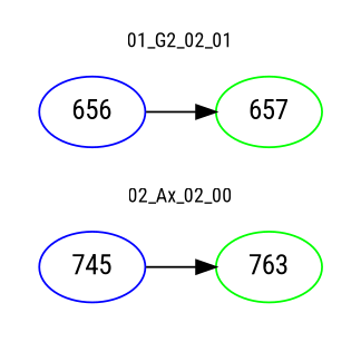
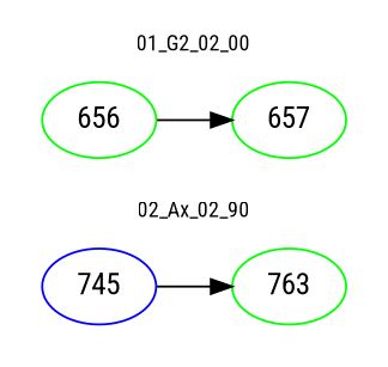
  digraph {
    fontname="Roboto Condensed"
    rankdir=LR
    node [color=blue fontname="Roboto Condensed"]
    edge [color=black fontname="Roboto Condensed"]
    n1 [label=745]
    n2 [color=green label=763]
-   n3 [label=656]
+   n3 [color=green label=656]
    n4 [color=green label=657]
    subgraph cluster_1 {
      color=white
      fontsize=10
-     label="02_Ax_02_00"
+     label="02_Ax_02_90"
      n1
      n2
    }
    subgraph cluster_2 {
      color=white
      fontsize=10
-     label="01_G2_02_01"
+     label="01_G2_02_00"
      n3
      n4
    }
    n1 -> n2
    n3 -> n4
  }
